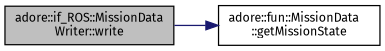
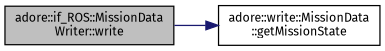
  digraph {
    rankdir=LR
    fontname="Fira Sans"
    node [color=black fontname="Fira Sans" fontsize=10 shape=record style=filled]
    n1 [fillcolor=grey75 fontcolor=black height=0.2 label="adore::if_ROS::MissionData\lWriter::write" width=0.4]
-   n2 [fillcolor=white height=0.2 label="adore::fun::MissionData\l::getMissionState" width=0.4]
+   n2 [fillcolor=white height=0.2 label="adore::write::MissionData\l::getMissionState" width=0.4]
    n1 -> n2 [color=midnightblue fontname="Fira Sans" fontsize=10 labelfontname=Helvetica labelfontsize=10 style=solid]
  }
